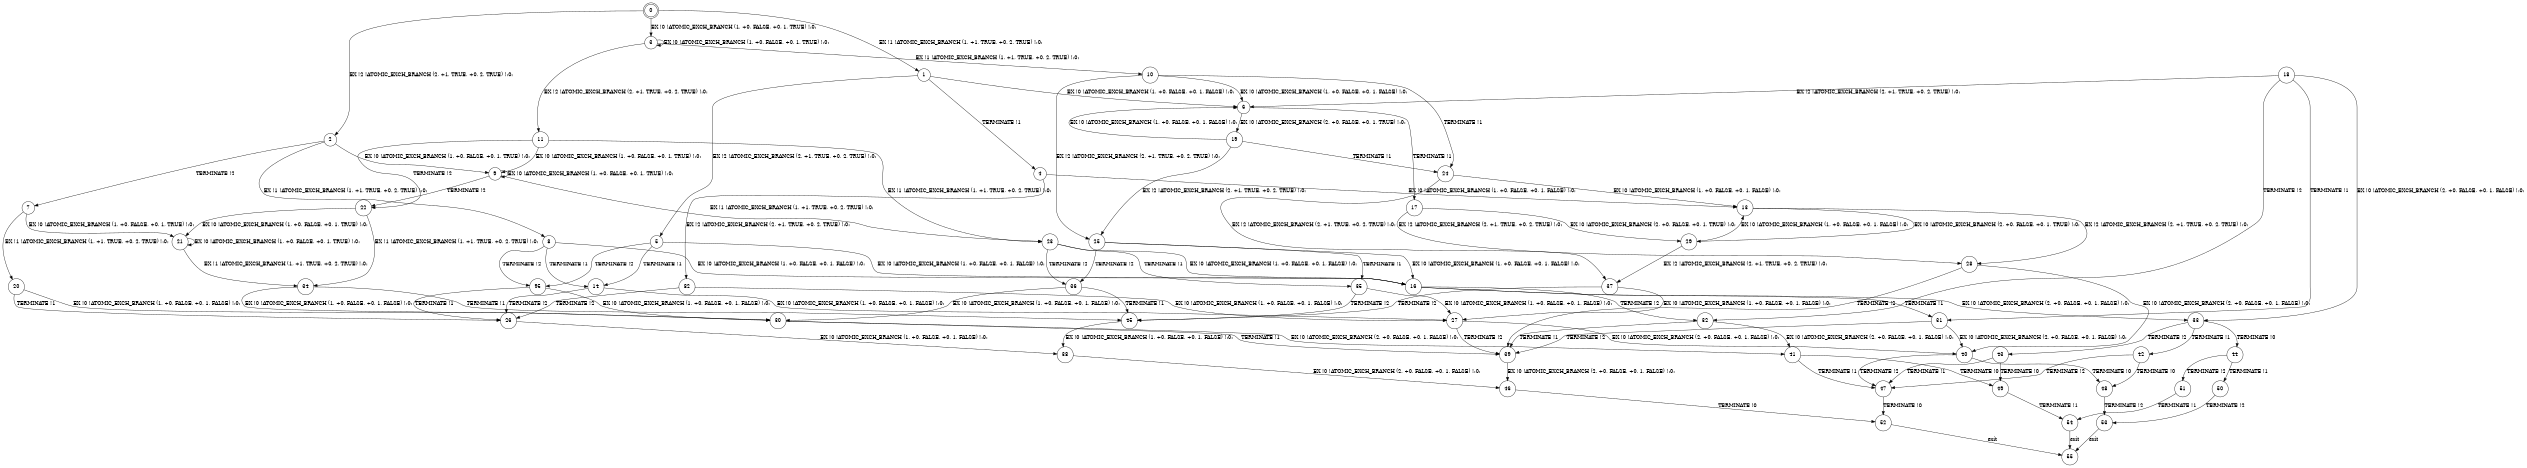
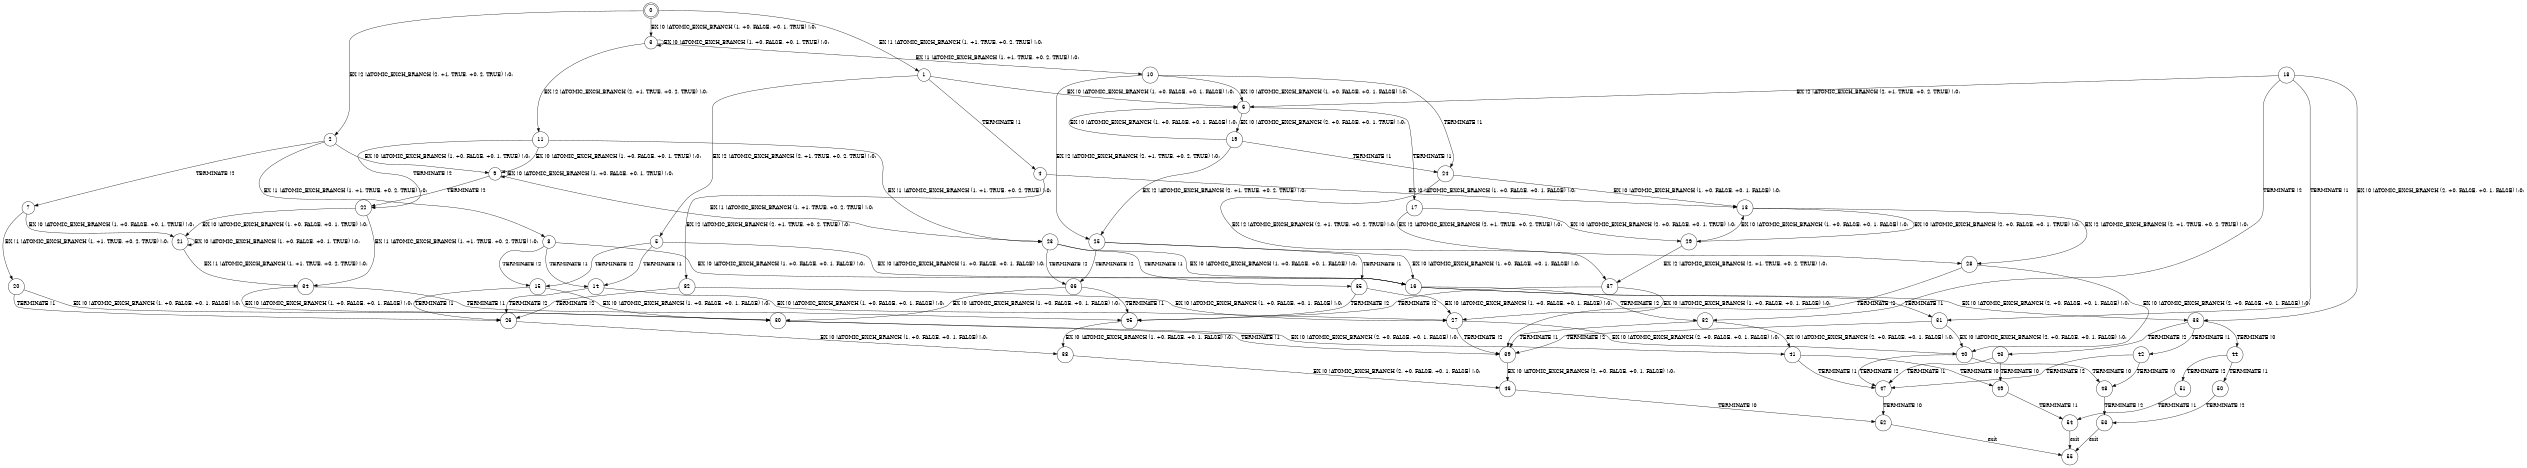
  digraph {
    node [shape=circle]
    0 [peripheries=2]
    1
    2
    3
    4
    5
    6
    7
    8
    9
    10
    11
    n13 [label=82]
    13
    14
-   15 [label=95]
+   15
    16
    17
    19
    20
    21
    22
    23
    24
    25
    26
    27
    28
    29
    30
    31
    32
    33
    18
    34
    35
    36
    37
    38
    39
    40
    41
    42
    43
    44
    45
    46
    47
    48
    49
    50
    51
    52
    53
    54
    55
    0 -> 1 [label="EX !1 !ATOMIC_EXCH_BRANCH (1, +1, TRUE, +0, 2, TRUE) !:0:"]
    0 -> 2 [label="EX !2 !ATOMIC_EXCH_BRANCH (2, +1, TRUE, +0, 2, TRUE) !:0:"]
    0 -> 3 [label="EX !0 !ATOMIC_EXCH_BRANCH (1, +0, FALSE, +0, 1, TRUE) !:0:"]
    1 -> 4 [label="TERMINATE !1"]
    1 -> 5 [label="EX !2 !ATOMIC_EXCH_BRANCH (2, +1, TRUE, +0, 2, TRUE) !:0:"]
    1 -> 6 [label="EX !0 !ATOMIC_EXCH_BRANCH (1, +0, FALSE, +0, 1, FALSE) !:0:"]
    2 -> 7 [label="TERMINATE !2"]
    2 -> 8 [label="EX !1 !ATOMIC_EXCH_BRANCH (1, +1, TRUE, +0, 2, TRUE) !:0:"]
    2 -> 9 [label="EX !0 !ATOMIC_EXCH_BRANCH (1, +0, FALSE, +0, 1, TRUE) !:0:"]
    3 -> 3 [label="EX !0 !ATOMIC_EXCH_BRANCH (1, +0, FALSE, +0, 1, TRUE) !:0:"]
    3 -> 10 [label="EX !1 !ATOMIC_EXCH_BRANCH (1, +1, TRUE, +0, 2, TRUE) !:0:"]
    3 -> 11 [label="EX !2 !ATOMIC_EXCH_BRANCH (2, +1, TRUE, +0, 2, TRUE) !:0:"]
    4 -> n13 [label="EX !2 !ATOMIC_EXCH_BRANCH (2, +1, TRUE, +0, 2, TRUE) !:0:"]
    4 -> 13 [label="EX !0 !ATOMIC_EXCH_BRANCH (1, +0, FALSE, +0, 1, FALSE) !:0:"]
    5 -> 14 [label="TERMINATE !1"]
    5 -> 15 [label="TERMINATE !2"]
    5 -> 16 [label="EX !0 !ATOMIC_EXCH_BRANCH (1, +0, FALSE, +0, 1, FALSE) !:0:"]
    6 -> 17 [label="TERMINATE !1"]
    6 -> 19 [label="EX !0 !ATOMIC_EXCH_BRANCH (2, +0, FALSE, +0, 1, TRUE) !:0:"]
    7 -> 20 [label="EX !1 !ATOMIC_EXCH_BRANCH (1, +1, TRUE, +0, 2, TRUE) !:0:"]
    7 -> 21 [label="EX !0 !ATOMIC_EXCH_BRANCH (1, +0, FALSE, +0, 1, TRUE) !:0:"]
    8 -> 14 [label="TERMINATE !1"]
    8 -> 15 [label="TERMINATE !2"]
    8 -> 16 [label="EX !0 !ATOMIC_EXCH_BRANCH (1, +0, FALSE, +0, 1, FALSE) !:0:"]
    9 -> 9 [label="EX !0 !ATOMIC_EXCH_BRANCH (1, +0, FALSE, +0, 1, TRUE) !:0:"]
    9 -> 22 [label="TERMINATE !2"]
    9 -> 23 [label="EX !1 !ATOMIC_EXCH_BRANCH (1, +1, TRUE, +0, 2, TRUE) !:0:"]
    10 -> 6 [label="EX !0 !ATOMIC_EXCH_BRANCH (1, +0, FALSE, +0, 1, FALSE) !:0:"]
    10 -> 24 [label="TERMINATE !1"]
    10 -> 25 [label="EX !2 !ATOMIC_EXCH_BRANCH (2, +1, TRUE, +0, 2, TRUE) !:0:"]
    11 -> 9 [label="EX !0 !ATOMIC_EXCH_BRANCH (1, +0, FALSE, +0, 1, TRUE) !:0:"]
    11 -> 22 [label="TERMINATE !2"]
    11 -> 23 [label="EX !1 !ATOMIC_EXCH_BRANCH (1, +1, TRUE, +0, 2, TRUE) !:0:"]
    n13 -> 26 [label="TERMINATE !2"]
    n13 -> 27 [label="EX !0 !ATOMIC_EXCH_BRANCH (1, +0, FALSE, +0, 1, FALSE) !:0:"]
    13 -> 28 [label="EX !2 !ATOMIC_EXCH_BRANCH (2, +1, TRUE, +0, 2, TRUE) !:0:"]
    13 -> 29 [label="EX !0 !ATOMIC_EXCH_BRANCH (2, +0, FALSE, +0, 1, TRUE) !:0:"]
    14 -> 26 [label="TERMINATE !2"]
    14 -> 27 [label="EX !0 !ATOMIC_EXCH_BRANCH (1, +0, FALSE, +0, 1, FALSE) !:0:"]
    15 -> 26 [label="TERMINATE !1"]
    15 -> 30 [label="EX !0 !ATOMIC_EXCH_BRANCH (1, +0, FALSE, +0, 1, FALSE) !:0:"]
    16 -> 31 [label="TERMINATE !1"]
    16 -> 32 [label="TERMINATE !2"]
    16 -> 33 [label="EX !0 !ATOMIC_EXCH_BRANCH (2, +0, FALSE, +0, 1, FALSE) !:0:"]
    17 -> 28 [label="EX !2 !ATOMIC_EXCH_BRANCH (2, +1, TRUE, +0, 2, TRUE) !:0:"]
    17 -> 29 [label="EX !0 !ATOMIC_EXCH_BRANCH (2, +0, FALSE, +0, 1, TRUE) !:0:"]
    19 -> 6 [label="EX !0 !ATOMIC_EXCH_BRANCH (1, +0, FALSE, +0, 1, FALSE) !:0:"]
    19 -> 24 [label="TERMINATE !1"]
    19 -> 25 [label="EX !2 !ATOMIC_EXCH_BRANCH (2, +1, TRUE, +0, 2, TRUE) !:0:"]
    20 -> 26 [label="TERMINATE !1"]
    20 -> 30 [label="EX !0 !ATOMIC_EXCH_BRANCH (1, +0, FALSE, +0, 1, FALSE) !:0:"]
    21 -> 21 [label="EX !0 !ATOMIC_EXCH_BRANCH (1, +0, FALSE, +0, 1, TRUE) !:0:"]
    21 -> 34 [label="EX !1 !ATOMIC_EXCH_BRANCH (1, +1, TRUE, +0, 2, TRUE) !:0:"]
    22 -> 21 [label="EX !0 !ATOMIC_EXCH_BRANCH (1, +0, FALSE, +0, 1, TRUE) !:0:"]
    22 -> 34 [label="EX !1 !ATOMIC_EXCH_BRANCH (1, +1, TRUE, +0, 2, TRUE) !:0:"]
    23 -> 16 [label="EX !0 !ATOMIC_EXCH_BRANCH (1, +0, FALSE, +0, 1, FALSE) !:0:"]
    23 -> 35 [label="TERMINATE !1"]
    23 -> 36 [label="TERMINATE !2"]
    24 -> 13 [label="EX !0 !ATOMIC_EXCH_BRANCH (1, +0, FALSE, +0, 1, FALSE) !:0:"]
    24 -> 37 [label="EX !2 !ATOMIC_EXCH_BRANCH (2, +1, TRUE, +0, 2, TRUE) !:0:"]
    25 -> 16 [label="EX !0 !ATOMIC_EXCH_BRANCH (1, +0, FALSE, +0, 1, FALSE) !:0:"]
    25 -> 35 [label="TERMINATE !1"]
    25 -> 36 [label="TERMINATE !2"]
    26 -> 38 [label="EX !0 !ATOMIC_EXCH_BRANCH (1, +0, FALSE, +0, 1, FALSE) !:0:"]
    27 -> 39 [label="TERMINATE !2"]
    27 -> 40 [label="EX !0 !ATOMIC_EXCH_BRANCH (2, +0, FALSE, +0, 1, FALSE) !:0:"]
    28 -> 39 [label="TERMINATE !2"]
    28 -> 40 [label="EX !0 !ATOMIC_EXCH_BRANCH (2, +0, FALSE, +0, 1, FALSE) !:0:"]
    29 -> 13 [label="EX !0 !ATOMIC_EXCH_BRANCH (1, +0, FALSE, +0, 1, FALSE) !:0:"]
    29 -> 37 [label="EX !2 !ATOMIC_EXCH_BRANCH (2, +1, TRUE, +0, 2, TRUE) !:0:"]
    30 -> 39 [label="TERMINATE !1"]
    30 -> 41 [label="EX !0 !ATOMIC_EXCH_BRANCH (2, +0, FALSE, +0, 1, FALSE) !:0:"]
    31 -> 39 [label="TERMINATE !2"]
    31 -> 40 [label="EX !0 !ATOMIC_EXCH_BRANCH (2, +0, FALSE, +0, 1, FALSE) !:0:"]
    32 -> 39 [label="TERMINATE !1"]
    32 -> 41 [label="EX !0 !ATOMIC_EXCH_BRANCH (2, +0, FALSE, +0, 1, FALSE) !:0:"]
    33 -> 42 [label="TERMINATE !1"]
    33 -> 43 [label="TERMINATE !2"]
    33 -> 44 [label="TERMINATE !0"]
    18 -> 6 [label="EX !2 !ATOMIC_EXCH_BRANCH (2, +1, TRUE, +0, 2, TRUE) !:0:"]
    18 -> 31 [label="TERMINATE !1"]
    18 -> 32 [label="TERMINATE !2"]
    18 -> 33 [label="EX !0 !ATOMIC_EXCH_BRANCH (2, +0, FALSE, +0, 1, FALSE) !:0:"]
    34 -> 30 [label="EX !0 !ATOMIC_EXCH_BRANCH (1, +0, FALSE, +0, 1, FALSE) !:0:"]
    34 -> 45 [label="TERMINATE !1"]
    35 -> 27 [label="EX !0 !ATOMIC_EXCH_BRANCH (1, +0, FALSE, +0, 1, FALSE) !:0:"]
    35 -> 45 [label="TERMINATE !2"]
    36 -> 30 [label="EX !0 !ATOMIC_EXCH_BRANCH (1, +0, FALSE, +0, 1, FALSE) !:0:"]
    36 -> 45 [label="TERMINATE !1"]
    37 -> 27 [label="EX !0 !ATOMIC_EXCH_BRANCH (1, +0, FALSE, +0, 1, FALSE) !:0:"]
    37 -> 45 [label="TERMINATE !2"]
    38 -> 46 [label="EX !0 !ATOMIC_EXCH_BRANCH (2, +0, FALSE, +0, 1, FALSE) !:0:"]
    39 -> 46 [label="EX !0 !ATOMIC_EXCH_BRANCH (2, +0, FALSE, +0, 1, FALSE) !:0:"]
    40 -> 47 [label="TERMINATE !2"]
    40 -> 48 [label="TERMINATE !0"]
    41 -> 47 [label="TERMINATE !1"]
    41 -> 49 [label="TERMINATE !0"]
    42 -> 47 [label="TERMINATE !2"]
    42 -> 48 [label="TERMINATE !0"]
    43 -> 47 [label="TERMINATE !1"]
    43 -> 49 [label="TERMINATE !0"]
    44 -> 50 [label="TERMINATE !1"]
    44 -> 51 [label="TERMINATE !2"]
    45 -> 38 [label="EX !0 !ATOMIC_EXCH_BRANCH (1, +0, FALSE, +0, 1, FALSE) !:0:"]
    46 -> 52 [label="TERMINATE !0"]
    47 -> 52 [label="TERMINATE !0"]
    48 -> 53 [label="TERMINATE !2"]
    49 -> 54 [label="TERMINATE !1"]
    50 -> 53 [label="TERMINATE !2"]
    51 -> 54 [label="TERMINATE !1"]
    52 -> 55 [label=exit]
    53 -> 55 [label=exit]
    54 -> 55 [label=exit]
  }
